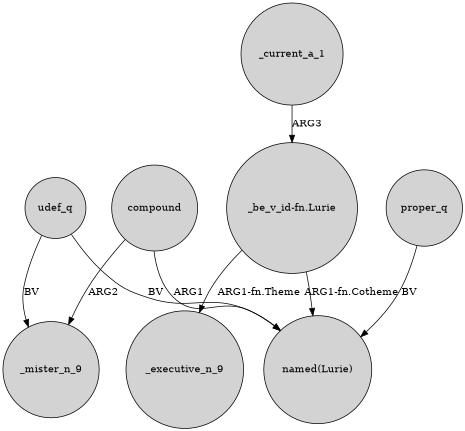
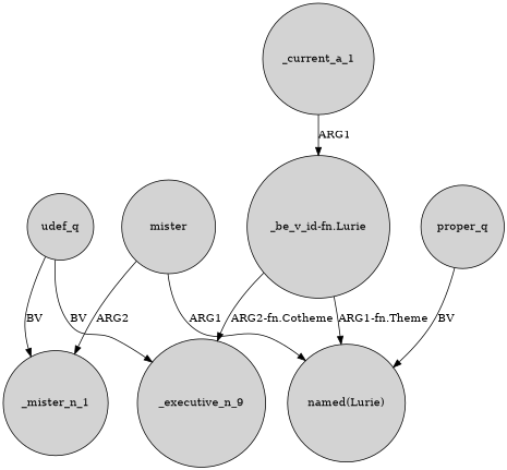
  digraph {
    node [shape=circle style=filled]
-   compound
+   compound [label=mister]
    "named(Lurie)"
-   _mister_n_1 [label=_mister_n_9]
+   _mister_n_1
    n4 [label=_executive_n_9]
    n5 [label="_be_v_id-fn.Lurie"]
    udef_q
    proper_q
    _current_a_1
    compound -> "named(Lurie)" [label=ARG1]
    compound -> _mister_n_1 [label=ARG2]
-   n5 -> "named(Lurie)" [label="ARG1-fn.Cotheme"]
-   n5 -> n4 [label="ARG1-fn.Theme"]
+   n5 -> "named(Lurie)" [label="ARG1-fn.Theme"]
+   n5 -> n4 [label="ARG2-fn.Cotheme"]
    udef_q -> _mister_n_1 [label=BV]
-   udef_q -> "named(Lurie)" [label=BV]
+   udef_q -> n4 [label=BV]
    proper_q -> "named(Lurie)" [label=BV]
-   _current_a_1 -> n5 [label=ARG3]
+   _current_a_1 -> n5 [label=ARG1]
  }
